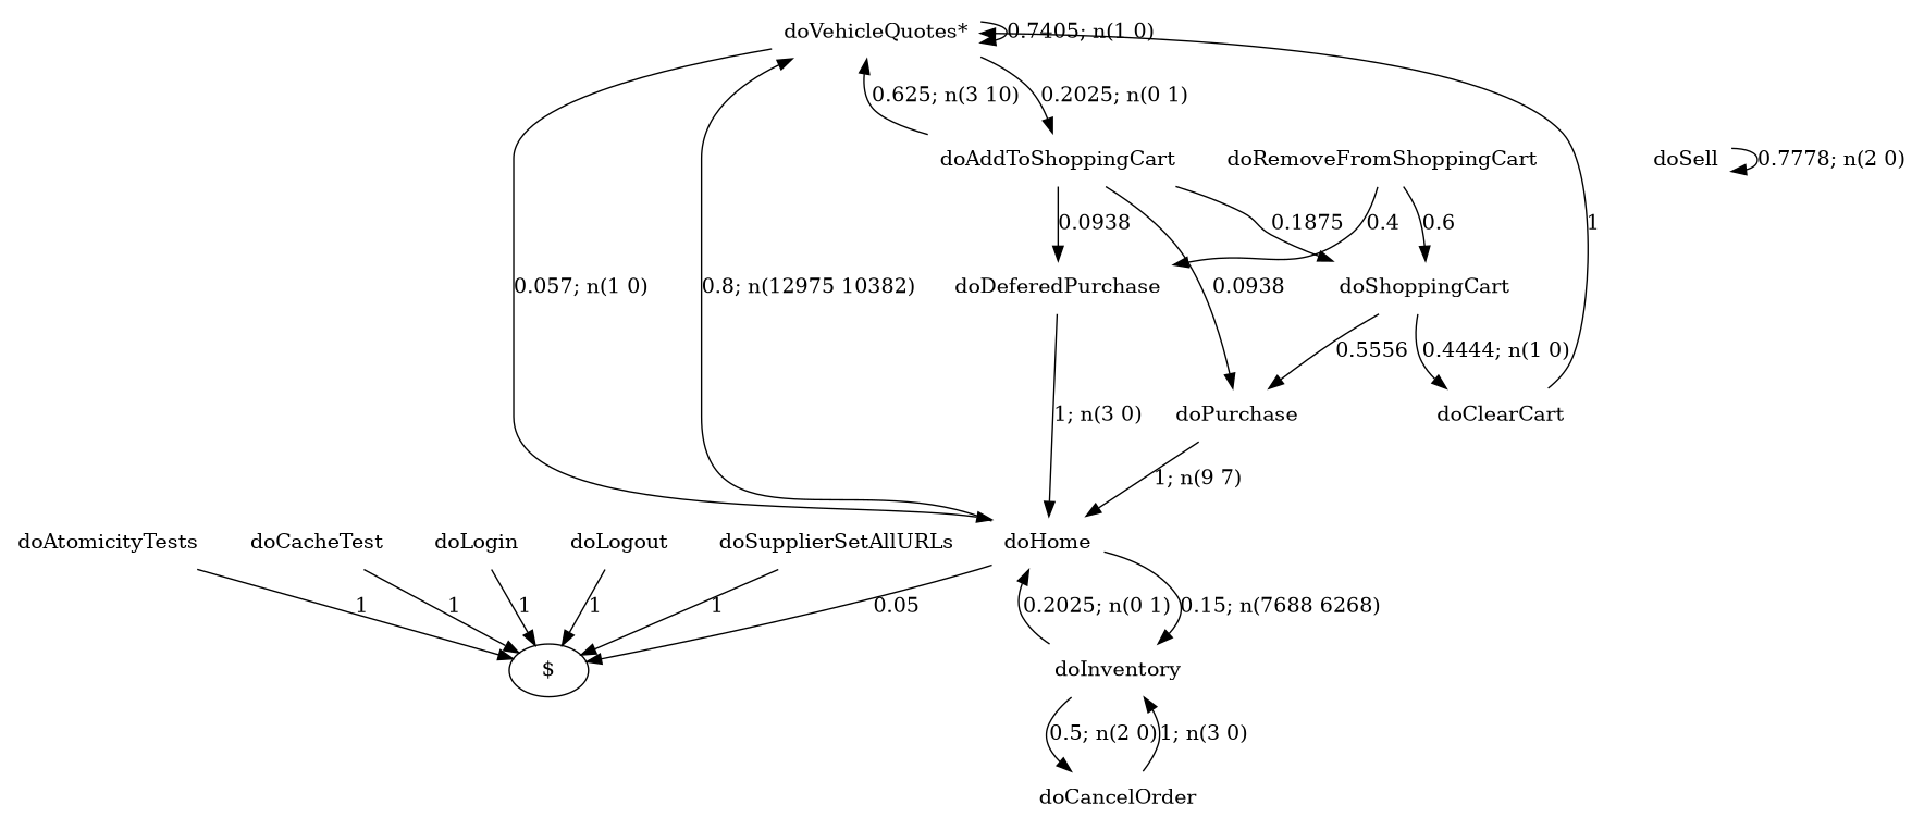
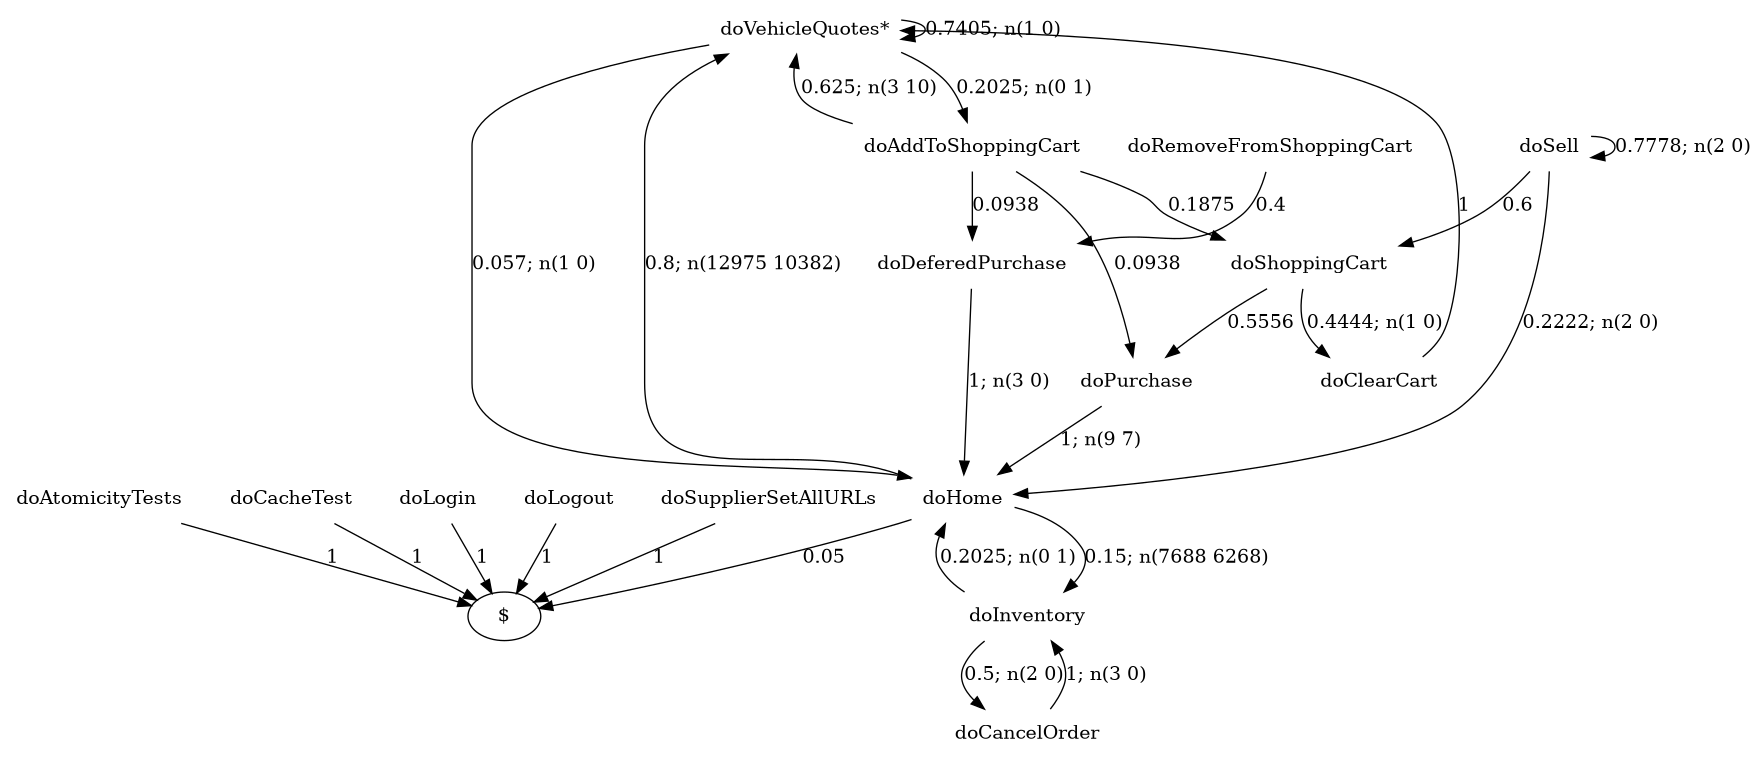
  digraph {
    node [shape=none]
    edge [style=solid]
    n1 [label="doVehicleQuotes*"]
    n2 [label=doAddToShoppingCart]
    n3 [label=doHome]
    n4 [label=doDeferedPurchase]
    n5 [label=doShoppingCart]
    n6 [label=doPurchase]
    "$" [shape=""]
    n8 [label=doInventory]
    n9 [label=doSupplierSetAllURLs]
    n10 [label=doAtomicityTests]
    n11 [label=doCacheTest]
    n12 [label=doLogin]
    n13 [label=doClearCart]
    n14 [label=doCancelOrder]
    n15 [label=doRemoveFromShoppingCart]
    n16 [label=doSell]
    n17 [label=doLogout]
    n1 -> n1 [label="0.7405; n(1 0)"]
    n1 -> n2 [label="0.2025; n(0 1)"]
    n1 -> n3 [label="0.057; n(1 0)"]
    n2 -> n1 [label="0.625; n(3 10)"]
    n2 -> n4 [label=0.0938]
    n2 -> n5 [label=0.1875]
    n2 -> n6 [label=0.0938]
    n3 -> n1 [label="0.8; n(12975 10382)"]
    n3 -> "$" [label=0.05]
    n3 -> n8 [label="0.15; n(7688 6268)"]
    n4 -> n3 [label="1; n(3 0)"]
    n5 -> n6 [label=0.5556]
    n5 -> n13 [label="0.4444; n(1 0)"]
    n6 -> n3 [label="1; n(9 7)"]
    n8 -> n3 [label="0.2025; n(0 1)"]
    n8 -> n14 [label="0.5; n(2 0)"]
    n9 -> "$" [label=1]
    n10 -> "$" [label=1]
    n11 -> "$" [label=1]
    n12 -> "$" [label=1]
    n13 -> n1 [label=1]
    n14 -> n8 [label="1; n(3 0)"]
    n15 -> n4 [label=0.4]
-   n15 -> n5 [label=0.6]
+   n16 -> n5 [label=0.6]
+   n16 -> n3 [label="0.2222; n(2 0)"]
    n16 -> n16 [label="0.7778; n(2 0)"]
    n17 -> "$" [label=1]
  }
